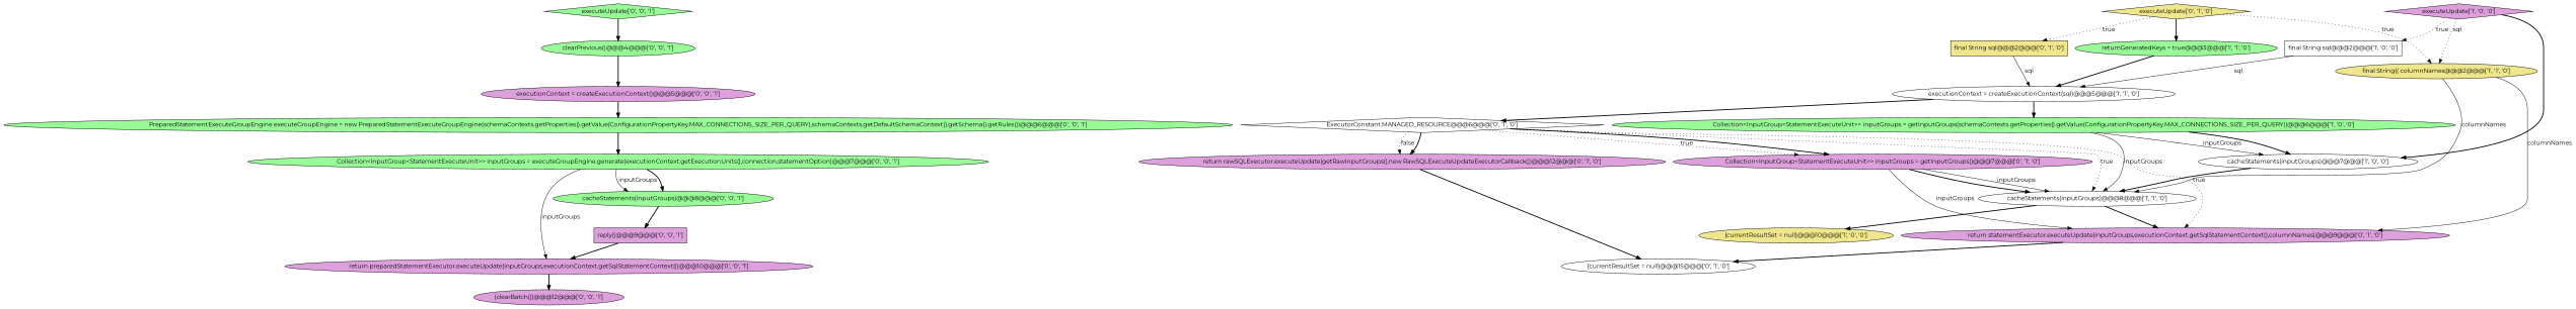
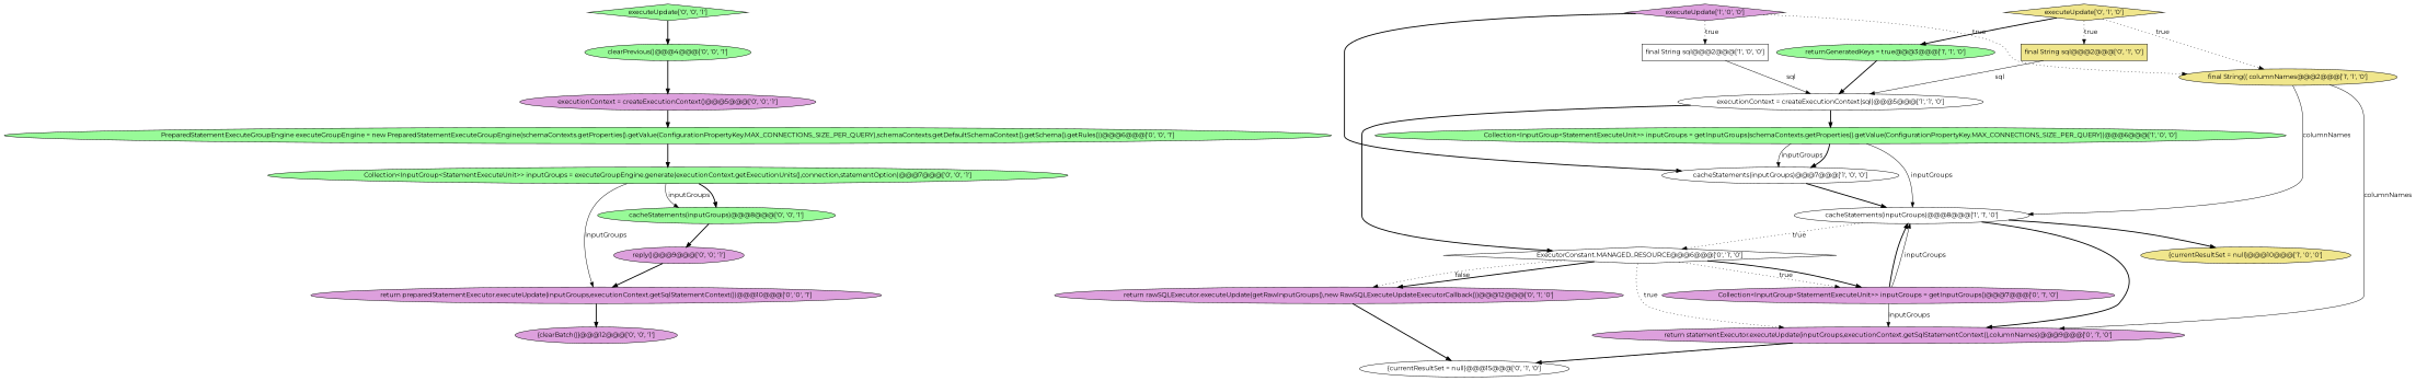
  digraph {
    fontname=Montserrat
    node [fillcolor=plum fontname=Montserrat shape=ellipse style=filled]
    edge [fontname=Montserrat style=bold]
    n1 [fillcolor=palegreen label="clearPrevious()@@@4@@@['0', '0', '1']"]
    n2 [label="executionContext = createExecutionContext()@@@5@@@['0', '0', '1']"]
    n3 [fillcolor=palegreen label="PreparedStatementExecuteGroupEngine executeGroupEngine = new PreparedStatementExecuteGroupEngine(schemaContexts.getProperties().getValue(ConfigurationPropertyKey.MAX_CONNECTIONS_SIZE_PER_QUERY),schemaContexts.getDefaultSchemaContext().getSchema().getRules())@@@6@@@['0', '0', '1']"]
    n4 [fillcolor=palegreen label="Collection<InputGroup<StatementExecuteUnit>> inputGroups = executeGroupEngine.generate(executionContext.getExecutionUnits(),connection,statementOption)@@@7@@@['0', '0', '1']"]
    n5 [label="return preparedStatementExecutor.executeUpdate(inputGroups,executionContext.getSqlStatementContext())@@@10@@@['0', '0', '1']"]
    n6 [fillcolor=palegreen label="cacheStatements(inputGroups)@@@8@@@['0', '0', '1']"]
    n7 [fillcolor=palegreen label="executeUpdate['0', '0', '1']" shape=diamond]
    n8 [label="{clearBatch()}@@@12@@@['0', '0', '1']"]
-   n9 [label="reply()@@@9@@@['0', '0', '1']" shape=box]
+   n9 [label="reply()@@@9@@@['0', '0', '1']"]
    n10 [fillcolor=khaki label="final String sql@@@2@@@['0', '1', '0']" shape=box]
    n11 [fillcolor=white label="executionContext = createExecutionContext(sql)@@@5@@@['1', '1', '0']"]
    n12 [fillcolor=palegreen label="Collection<InputGroup<StatementExecuteUnit>> inputGroups = getInputGroups(schemaContexts.getProperties().getValue(ConfigurationPropertyKey.MAX_CONNECTIONS_SIZE_PER_QUERY))@@@6@@@['1', '0', '0']"]
    n13 [fillcolor=white label="ExecutorConstant.MANAGED_RESOURCE@@@6@@@['0', '1', '0']" shape=diamond]
    n14 [fillcolor=white label="cacheStatements(inputGroups)@@@8@@@['1', '1', '0']"]
    n15 [fillcolor=white label="cacheStatements(inputGroups)@@@7@@@['1', '0', '0']"]
    n16 [label="return statementExecutor.executeUpdate(inputGroups,executionContext.getSqlStatementContext(),columnNames)@@@9@@@['0', '1', '0']"]
    n17 [fillcolor=khaki label="{currentResultSet = null}@@@10@@@['1', '0', '0']"]
    n18 [label="executeUpdate['1', '0', '0']" shape=diamond]
    n19 [fillcolor=khaki label="final String(( columnNames@@@2@@@['1', '1', '0']"]
    n20 [fillcolor=white label="final String sql@@@2@@@['1', '0', '0']" shape=box]
    n21 [fillcolor=palegreen label="returnGeneratedKeys = true@@@3@@@['1', '1', '0']"]
    n22 [label="Collection<InputGroup<StatementExecuteUnit>> inputGroups = getInputGroups()@@@7@@@['0', '1', '0']"]
    n23 [fillcolor=white label="{currentResultSet = null}@@@15@@@['0', '1', '0']"]
    n24 [fillcolor=khaki label="executeUpdate['0', '1', '0']" shape=diamond]
    n25 [label="return rawSQLExecutor.executeUpdate(getRawInputGroups(),new RawSQLExecuteUpdateExecutorCallback())@@@12@@@['0', '1', '0']"]
    n1 -> n2
    n2 -> n3
    n3 -> n4
    n4 -> n5 [label=inputGroups style=solid]
    n4 -> n6 [label=inputGroups style=solid]
    n4 -> n6
    n5 -> n8
    n6 -> n9
    n7 -> n1
    n9 -> n5
    n10 -> n11 [label=sql style=solid]
    n11 -> n12
    n11 -> n13
    n12 -> n14 [label=inputGroups style=solid]
    n12 -> n15 [label=inputGroups style=solid]
    n12 -> n15
-   n13 -> n14 [label=true style=dotted]
+   n14 -> n13 [label=true style=dotted]
    n13 -> n16 [label=true style=dotted]
    n13 -> n22 [label=true style=dotted]
    n13 -> n22
    n13 -> n25
    n13 -> n25 [label=false style=dotted]
    n14 -> n16
    n14 -> n17
    n15 -> n14
    n16 -> n23
    n18 -> n15
-   n18 -> n19 [label=sql style=dotted]
+   n18 -> n19 [label=true style=dotted]
    n18 -> n20 [label=true style=dotted]
    n19 -> n14 [label=columnNames style=solid]
    n19 -> n16 [label=columnNames style=solid]
    n20 -> n11 [label=sql style=solid]
    n21 -> n11
    n22 -> n14 [label=inputGroups style=solid]
    n22 -> n14
    n22 -> n16 [label=inputGroups style=solid]
    n24 -> n10 [label=true style=dotted]
    n24 -> n19 [label=true style=dotted]
    n24 -> n21
    n25 -> n23
  }
